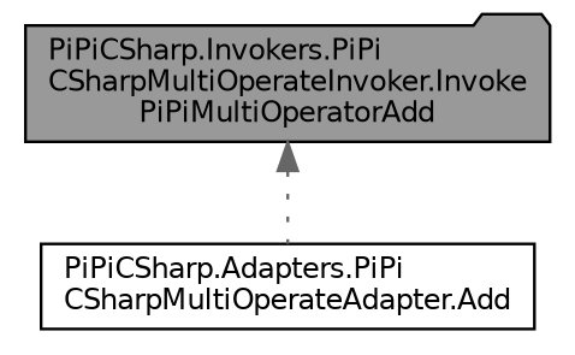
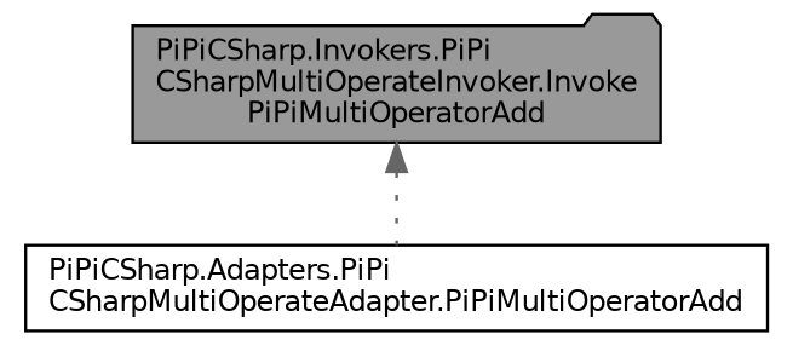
  digraph {
    rankdir=TB
    node [color=black fontname=Helvetica fontsize=10 style=filled]
    n1 [fillcolor=grey60 fontcolor=black height=0.2 label="PiPiCSharp.Invokers.PiPi\lCSharpMultiOperateInvoker.Invoke\lPiPiMultiOperatorAdd" shape=folder width=0.4]
-   n2 [fillcolor=white height=0.2 label="PiPiCSharp.Adapters.PiPi\lCSharpMultiOperateAdapter.Add" shape=box width=0.4]
+   n2 [fillcolor=white height=0.2 label="PiPiCSharp.Adapters.PiPi\lCSharpMultiOperateAdapter.PiPiMultiOperatorAdd" shape=box width=0.4]
    n1 -> n2 [color=gray40 dir=back fontname=Helvetica fontsize=10 labelfontname=Helvetica labelfontsize=10 style=dotted]
  }
